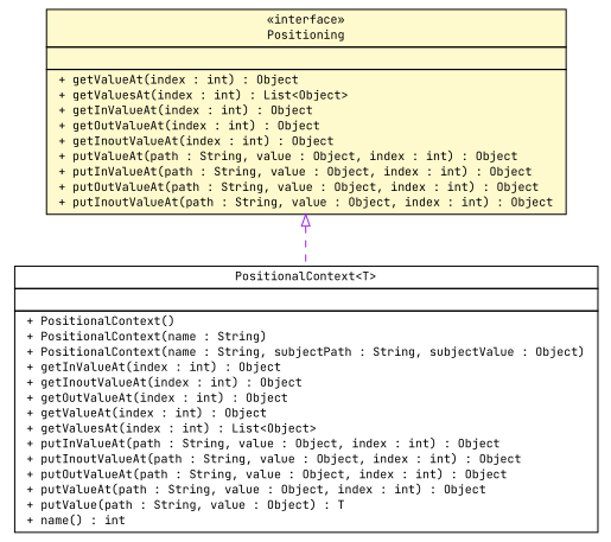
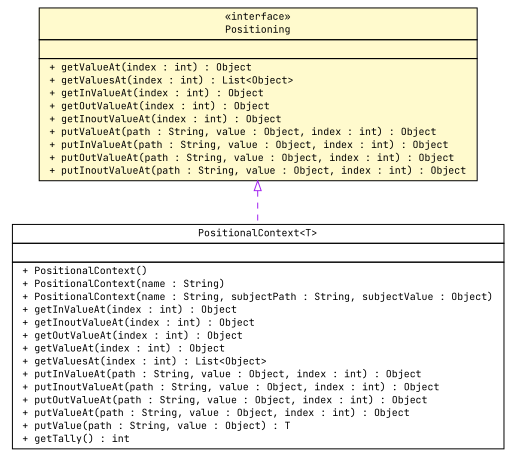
  digraph {
    nodesep=0.25
    ranksep=0.5
    fontname="JetBrains Mono"
    node [fontcolor=black fontname="JetBrains Mono" fontsize=10.0 shape=plaintext]
-   n1 [label=<<table title="sorcer.core.context.PositionalContext" border="0" cellborder="1" cellspacing="0" cellpadding="2" port="p" href="../core/context/PositionalContext.html"> 		<tr><td><table border="0" cellspacing="0" cellpadding="1"> <tr><td align="center" balign="center"> PositionalContext&lt;T&gt; </td></tr> 		</table></td></tr> 		<tr><td><table border="0" cellspacing="0" cellpadding="1"> <tr><td align="left" balign="left">  </td></tr> 		</table></td></tr> 		<tr><td><table border="0" cellspacing="0" cellpadding="1"> <tr><td align="left" balign="left"> + PositionalContext() </td></tr> <tr><td align="left" balign="left"> + PositionalContext(name : String) </td></tr> <tr><td align="left" balign="left"> + PositionalContext(name : String, subjectPath : String, subjectValue : Object) </td></tr> <tr><td align="left" balign="left"> + getInValueAt(index : int) : Object </td></tr> <tr><td align="left" balign="left"> + getInoutValueAt(index : int) : Object </td></tr> <tr><td align="left" balign="left"> + getOutValueAt(index : int) : Object </td></tr> <tr><td align="left" balign="left"> + getValueAt(index : int) : Object </td></tr> <tr><td align="left" balign="left"> + getValuesAt(index : int) : List&lt;Object&gt; </td></tr> <tr><td align="left" balign="left"> + putInValueAt(path : String, value : Object, index : int) : Object </td></tr> <tr><td align="left" balign="left"> + putInoutValueAt(path : String, value : Object, index : int) : Object </td></tr> <tr><td align="left" balign="left"> + putOutValueAt(path : String, value : Object, index : int) : Object </td></tr> <tr><td align="left" balign="left"> + putValueAt(path : String, value : Object, index : int) : Object </td></tr> <tr><td align="left" balign="left"> + putValue(path : String, value : Object) : T </td></tr> <tr><td align="left" balign="left"> + name() : int </td></tr> 		</table></td></tr> 		</table>>]
+   n1 [label=<<table title="sorcer.core.context.PositionalContext" border="0" cellborder="1" cellspacing="0" cellpadding="2" port="p" href="../core/context/PositionalContext.html"> 		<tr><td><table border="0" cellspacing="0" cellpadding="1"> <tr><td align="center" balign="center"> PositionalContext&lt;T&gt; </td></tr> 		</table></td></tr> 		<tr><td><table border="0" cellspacing="0" cellpadding="1"> <tr><td align="left" balign="left">  </td></tr> 		</table></td></tr> 		<tr><td><table border="0" cellspacing="0" cellpadding="1"> <tr><td align="left" balign="left"> + PositionalContext() </td></tr> <tr><td align="left" balign="left"> + PositionalContext(name : String) </td></tr> <tr><td align="left" balign="left"> + PositionalContext(name : String, subjectPath : String, subjectValue : Object) </td></tr> <tr><td align="left" balign="left"> + getInValueAt(index : int) : Object </td></tr> <tr><td align="left" balign="left"> + getInoutValueAt(index : int) : Object </td></tr> <tr><td align="left" balign="left"> + getOutValueAt(index : int) : Object </td></tr> <tr><td align="left" balign="left"> + getValueAt(index : int) : Object </td></tr> <tr><td align="left" balign="left"> + getValuesAt(index : int) : List&lt;Object&gt; </td></tr> <tr><td align="left" balign="left"> + putInValueAt(path : String, value : Object, index : int) : Object </td></tr> <tr><td align="left" balign="left"> + putInoutValueAt(path : String, value : Object, index : int) : Object </td></tr> <tr><td align="left" balign="left"> + putOutValueAt(path : String, value : Object, index : int) : Object </td></tr> <tr><td align="left" balign="left"> + putValueAt(path : String, value : Object, index : int) : Object </td></tr> <tr><td align="left" balign="left"> + putValue(path : String, value : Object) : T </td></tr> <tr><td align="left" balign="left"> + getTally() : int </td></tr> 		</table></td></tr> 		</table>>]
    n2 [label=<<table title="sorcer.service.Positioning" border="0" cellborder="1" cellspacing="0" cellpadding="2" port="p" bgcolor="lemonChiffon" href="./Positioning.html"> 		<tr><td><table border="0" cellspacing="0" cellpadding="1"> <tr><td align="center" balign="center"> &#171;interface&#187; </td></tr> <tr><td align="center" balign="center"> Positioning </td></tr> 		</table></td></tr> 		<tr><td><table border="0" cellspacing="0" cellpadding="1"> <tr><td align="left" balign="left">  </td></tr> 		</table></td></tr> 		<tr><td><table border="0" cellspacing="0" cellpadding="1"> <tr><td align="left" balign="left"> + getValueAt(index : int) : Object </td></tr> <tr><td align="left" balign="left"> + getValuesAt(index : int) : List&lt;Object&gt; </td></tr> <tr><td align="left" balign="left"> + getInValueAt(index : int) : Object </td></tr> <tr><td align="left" balign="left"> + getOutValueAt(index : int) : Object </td></tr> <tr><td align="left" balign="left"> + getInoutValueAt(index : int) : Object </td></tr> <tr><td align="left" balign="left"> + putValueAt(path : String, value : Object, index : int) : Object </td></tr> <tr><td align="left" balign="left"> + putInValueAt(path : String, value : Object, index : int) : Object </td></tr> <tr><td align="left" balign="left"> + putOutValueAt(path : String, value : Object, index : int) : Object </td></tr> <tr><td align="left" balign="left"> + putInoutValueAt(path : String, value : Object, index : int) : Object </td></tr> 		</table></td></tr> 		</table>>]
    n2 -> n1 [arrowtail=empty dir=back fontname="JetBrains Mono" fontsize=10 headport=p labelfontname=Helvetica labelfontsize=10 style=dashed tailport=p color=purple]
  }
